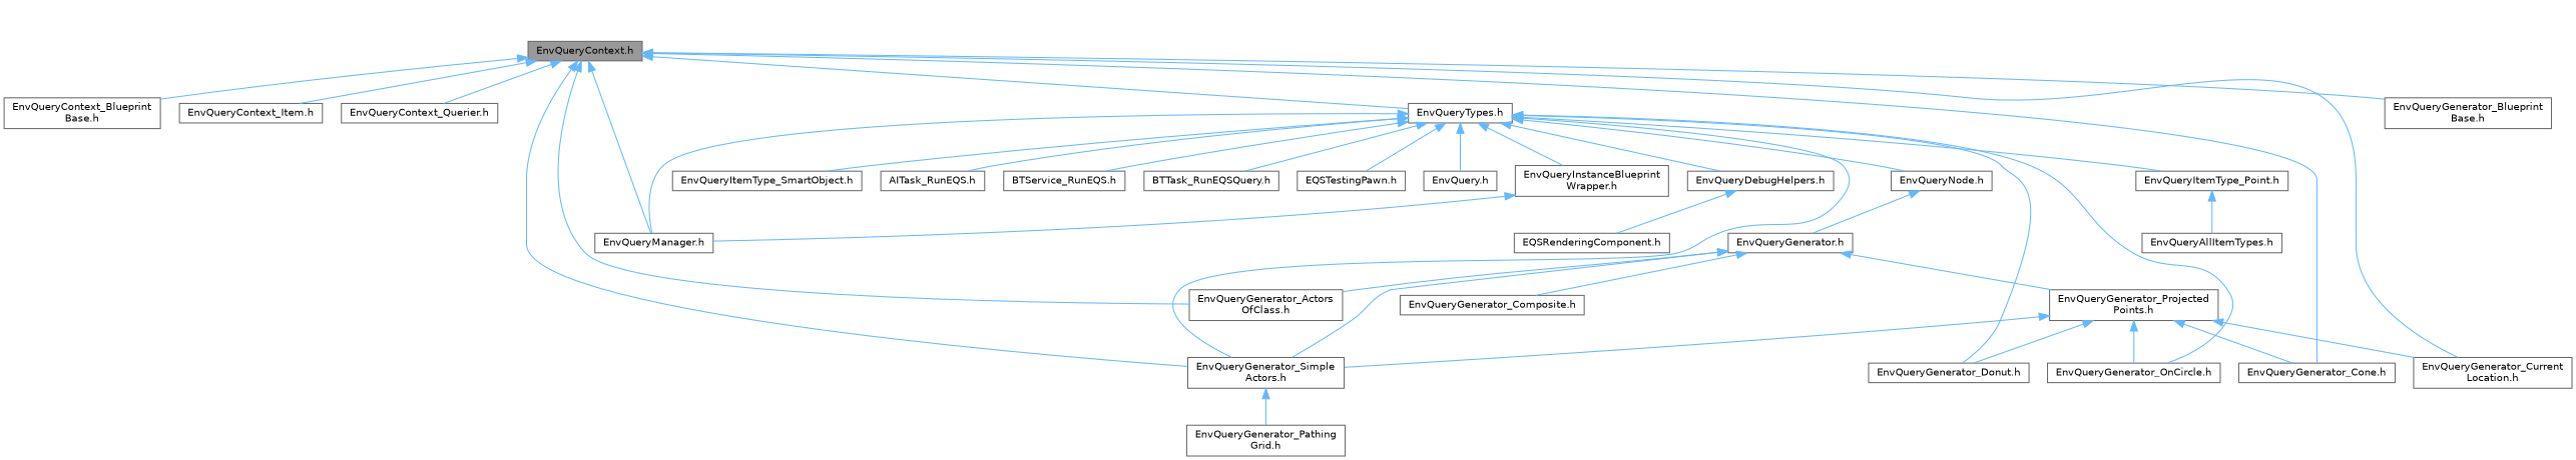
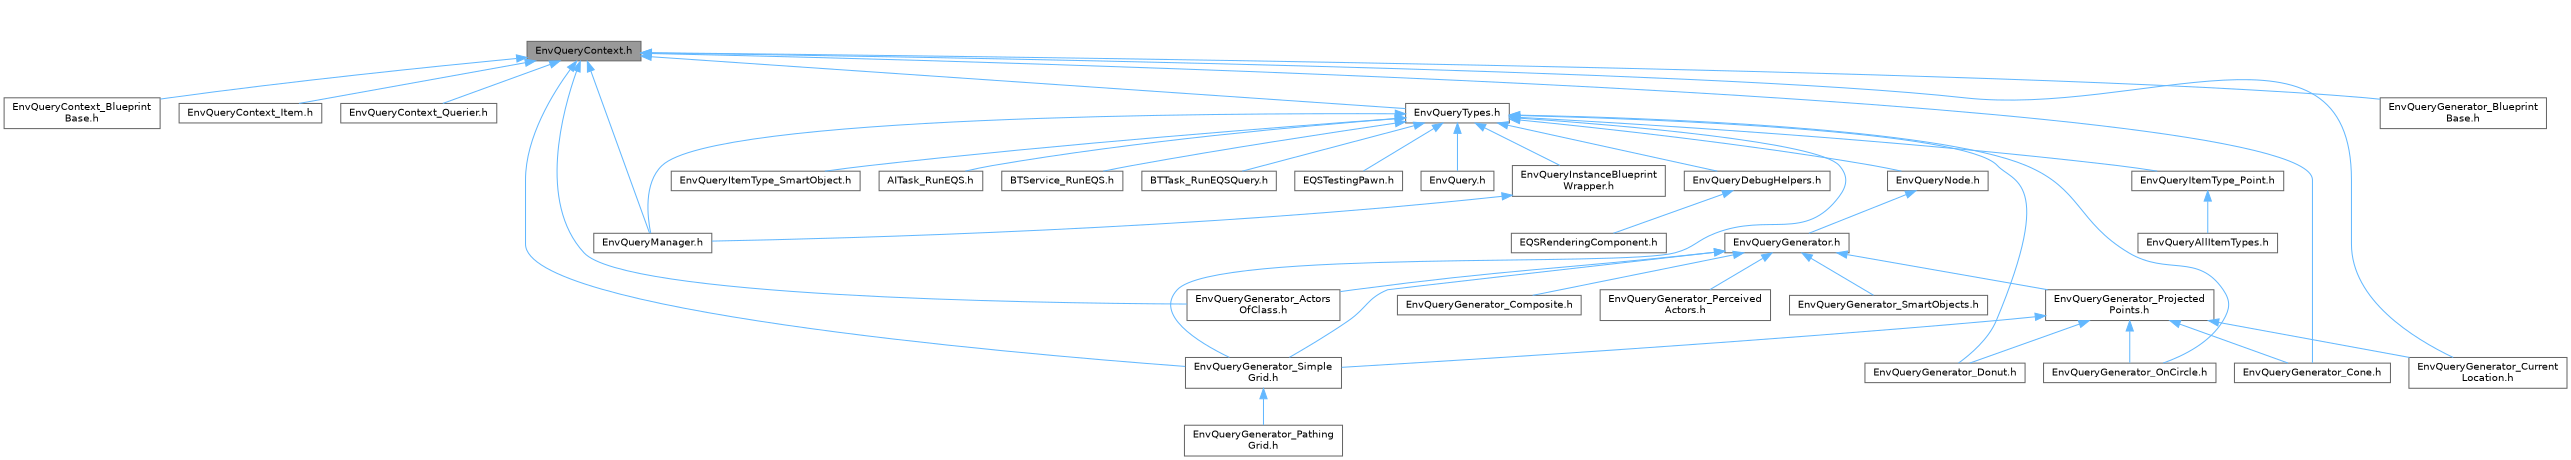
  digraph {
    node [color=grey40 fillcolor=white fontname=Helvetica fontsize=10 shape=box style=filled]
    edge [color=steelblue1 dir=back fontname=Helvetica fontsize=10 labelfontname=Helvetica labelfontsize=10 style=solid]
    n1 [color=gray40 fillcolor=grey60 fontcolor=black height=0.2 label="EnvQueryContext.h" width=0.4]
    n2 [height=0.2 label="EnvQueryContext_Blueprint\lBase.h" width=0.4]
    n3 [height=0.2 label="EnvQueryContext_Item.h" width=0.4]
    n4 [height=0.2 label="EnvQueryContext_Querier.h" width=0.4]
    n5 [height=0.2 label="EnvQueryGenerator_Actors\lOfClass.h" width=0.4]
    n6 [height=0.2 label="EnvQueryGenerator_Blueprint\lBase.h" width=0.4]
    n7 [height=0.2 label="EnvQueryGenerator_Cone.h" width=0.4]
    n8 [height=0.2 label="EnvQueryGenerator_Current\lLocation.h" width=0.4]
-   n9 [height=0.2 label="EnvQueryGenerator_Simple\lActors.h" width=0.4]
+   n9 [height=0.2 label="EnvQueryGenerator_Simple\lGrid.h" width=0.4]
    n10 [height=0.2 label="EnvQueryManager.h" width=0.4]
    n11 [height=0.2 label="EnvQueryTypes.h" width=0.4]
    n12 [height=0.2 label="EnvQueryGenerator_Pathing\lGrid.h" width=0.4]
    n13 [height=0.2 label="AITask_RunEQS.h" width=0.4]
    n14 [height=0.2 label="BTService_RunEQS.h" width=0.4]
    n15 [height=0.2 label="BTTask_RunEQSQuery.h" width=0.4]
    n16 [height=0.2 label="EQSTestingPawn.h" width=0.4]
    n17 [height=0.2 label="EnvQuery.h" width=0.4]
    n18 [height=0.2 label="EnvQueryDebugHelpers.h" width=0.4]
    n19 [height=0.2 label="EnvQueryGenerator_Donut.h" width=0.4]
    n20 [height=0.2 label="EnvQueryGenerator_OnCircle.h" width=0.4]
    n21 [height=0.2 label="EnvQueryInstanceBlueprint\lWrapper.h" width=0.4]
    n22 [height=0.2 label="EnvQueryItemType_Point.h" width=0.4]
    n23 [height=0.2 label="EnvQueryItemType_SmartObject.h" width=0.4]
    n24 [height=0.2 label="EnvQueryNode.h" width=0.4]
    n25 [height=0.2 label="EQSRenderingComponent.h" width=0.4]
    n26 [height=0.2 label="EnvQueryAllItemTypes.h" width=0.4]
    n27 [height=0.2 label="EnvQueryGenerator.h" width=0.4]
    n28 [height=0.2 label="EnvQueryGenerator_Composite.h" width=0.4]
+   n29 [height=0.2 label="EnvQueryGenerator_Perceived\lActors.h" width=0.4]
    n30 [height=0.2 label="EnvQueryGenerator_Projected\lPoints.h" width=0.4]
+   n31 [height=0.2 label="EnvQueryGenerator_SmartObjects.h" width=0.4]
    n1 -> n2
    n1 -> n3
    n1 -> n4
    n1 -> n5
    n1 -> n6
    n1 -> n7
    n1 -> n8
    n1 -> n9
    n1 -> n10
    n1 -> n11
    n9 -> n12
    n11 -> n9
    n11 -> n10
    n11 -> n13
    n11 -> n14
    n11 -> n15
    n11 -> n16
    n11 -> n17
    n11 -> n18
    n11 -> n19
    n11 -> n20
    n11 -> n21
    n11 -> n22
    n11 -> n23
    n11 -> n24
    n18 -> n25
    n21 -> n10
    n22 -> n26
    n24 -> n27
    n27 -> n5
    n27 -> n9
    n27 -> n28
+   n27 -> n29
    n27 -> n30
+   n27 -> n31
    n30 -> n7
    n30 -> n8
    n30 -> n9
    n30 -> n19
    n30 -> n20
  }
